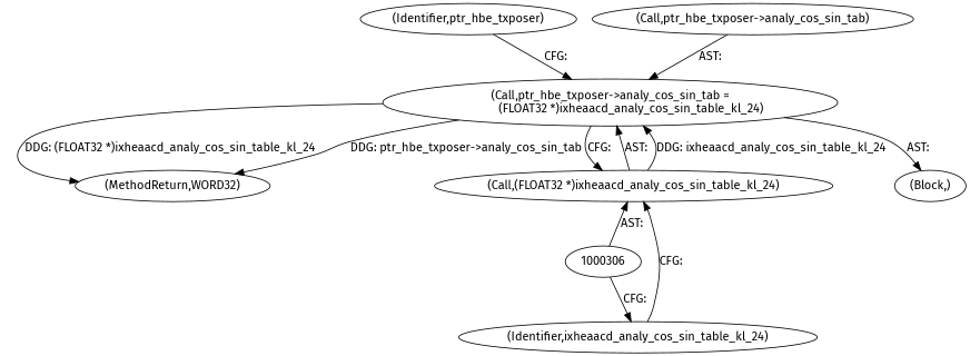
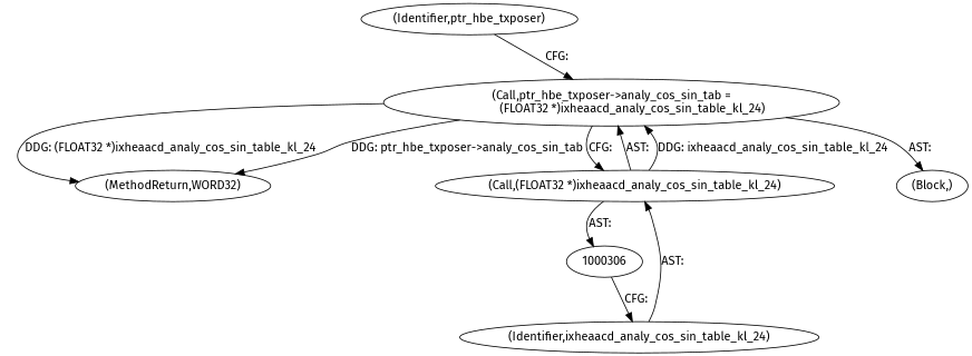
  digraph {
    fontname="Fira Sans"
    node [fontname="Fira Sans"]
    edge [fontname="Fira Sans"]
    n1 [label="(Call,ptr_hbe_txposer->analy_cos_sin_tab =\n             (FLOAT32 *)ixheaacd_analy_cos_sin_table_kl_24)"]
    n2 [label="(Call,(FLOAT32 *)ixheaacd_analy_cos_sin_table_kl_24)"]
    n3 [label="(MethodReturn,WORD32)"]
    n4 [label="(Block,)"]
    n5 [label="(Identifier,ixheaacd_analy_cos_sin_table_kl_24)"]
    n6 [label="(Identifier,ptr_hbe_txposer)"]
-   n7 [label="(Call,ptr_hbe_txposer->analy_cos_sin_tab)"]
    1000306
    n1 -> n2 [label="CFG: "]
    n1 -> n3 [label="DDG: (FLOAT32 *)ixheaacd_analy_cos_sin_table_kl_24"]
    n1 -> n3 [label="DDG: ptr_hbe_txposer->analy_cos_sin_tab"]
    n1 -> n4 [label="AST: "]
    n2 -> n1 [label="AST: "]
    n2 -> n1 [label="DDG: ixheaacd_analy_cos_sin_table_kl_24"]
-   n5 -> n2 [label="CFG: "]
+   n5 -> n2 [label="AST: "]
    n6 -> n1 [label="CFG: "]
-   n7 -> n1 [label="AST: "]
-   1000306 -> n2 [label="AST: "]
+   n2 -> 1000306 [label="AST: "]
    1000306 -> n5 [label="CFG: "]
  }
